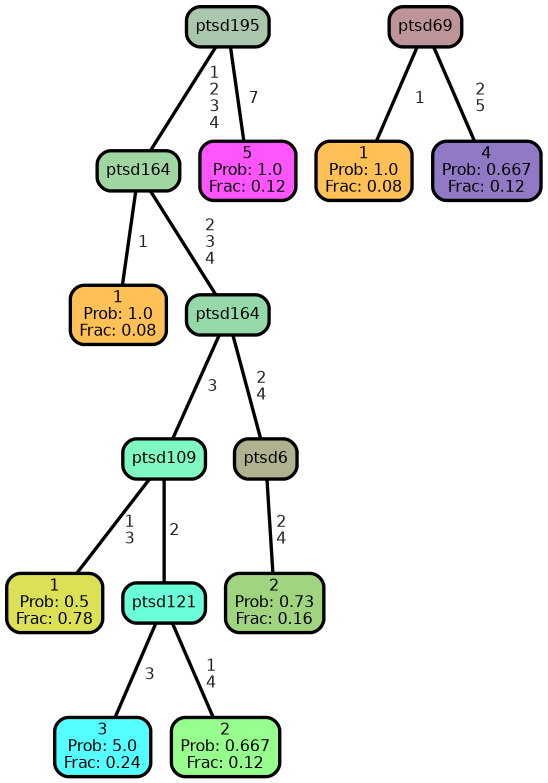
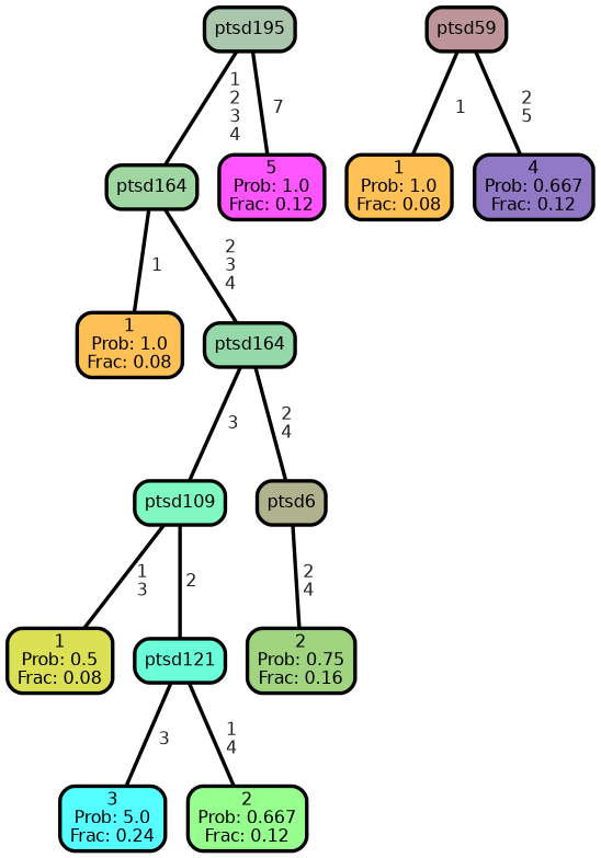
  graph {
    ranksep="0 equally"
    splines=straight
    node [color=black fillcolor="#ffc155" fontcolor=black fontname=helvetica penwidth=3 shape=box style="filled, rounded"]
    edge [color=black fontcolor=grey14 fontname=helvetica fontweight=bold penwidth=3]
    n1 [label="1\nProb: 1.0\nFrac: 0.08"]
    n2 [fillcolor="#9fd6a2" label=ptsd164]
    n3 [fillcolor="#95d9aa" label=ptsd164]
    n4 [fillcolor="#7ff9c1" label=ptsd109]
    n5 [fillcolor="#b0b18d" label=ptsd6]
-   n6 [fillcolor="#dbe055" label="1\nProb: 0.5\nFrac: 0.78"]
+   n6 [fillcolor="#dbe055" label="1\nProb: 0.5\nFrac: 0.08"]
    n7 [fillcolor="#6bffd9" label=ptsd121]
    n8 [fillcolor="#55ffff" label="3\nProb: 5.0\nFrac: 0.24"]
    n9 [fillcolor="#97ff8d" label="2\nProb: 0.667\nFrac: 0.12"]
-   n10 [fillcolor="#a0d47f" label="2\nProb: 0.73\nFrac: 0.16"]
-   n11 [fillcolor="#bd9599" label=ptsd69]
+   n10 [fillcolor="#a0d47f" label="2\nProb: 0.75\nFrac: 0.16"]
+   n11 [fillcolor="#bd9599" label=ptsd59]
    n12 [label="1\nProb: 1.0\nFrac: 0.08"]
    n13 [fillcolor="#9179c6" label="4\nProb: 0.667\nFrac: 0.12"]
    n14 [fillcolor="#aac7ad" label=ptsd195]
    n15 [fillcolor="#ff55ff" label="5\nProb: 1.0\nFrac: 0.12"]
    subgraph sub_1 {
      rank=same
    }
    n2 -- n1 [label=" 1"]
    n2 -- n3 [label=" 2\n 3\n 4"]
    n3 -- n4 [label=" 3"]
    n3 -- n5 [label=" 2\n 4"]
    n4 -- n6 [label=" 1\n 3"]
    n4 -- n7 [label=" 2"]
    n5 -- n10 [label=" 2\n 4"]
    n7 -- n8 [label=" 3"]
    n7 -- n9 [label=" 1\n 4"]
    n11 -- n12 [label=" 1"]
    n11 -- n13 [label=" 2\n 5"]
    n14 -- n2 [label=" 1\n 2\n 3\n 4"]
    n14 -- n15 [label=" 7"]
  }
